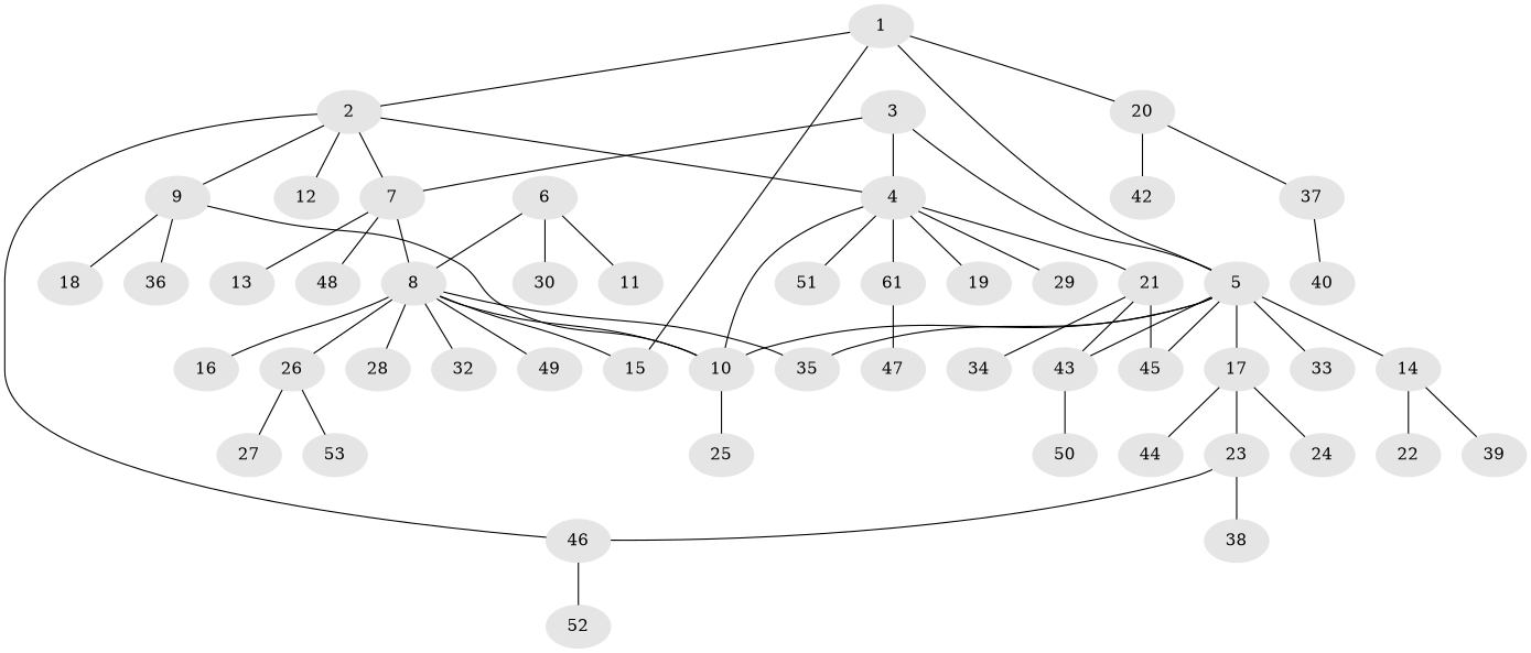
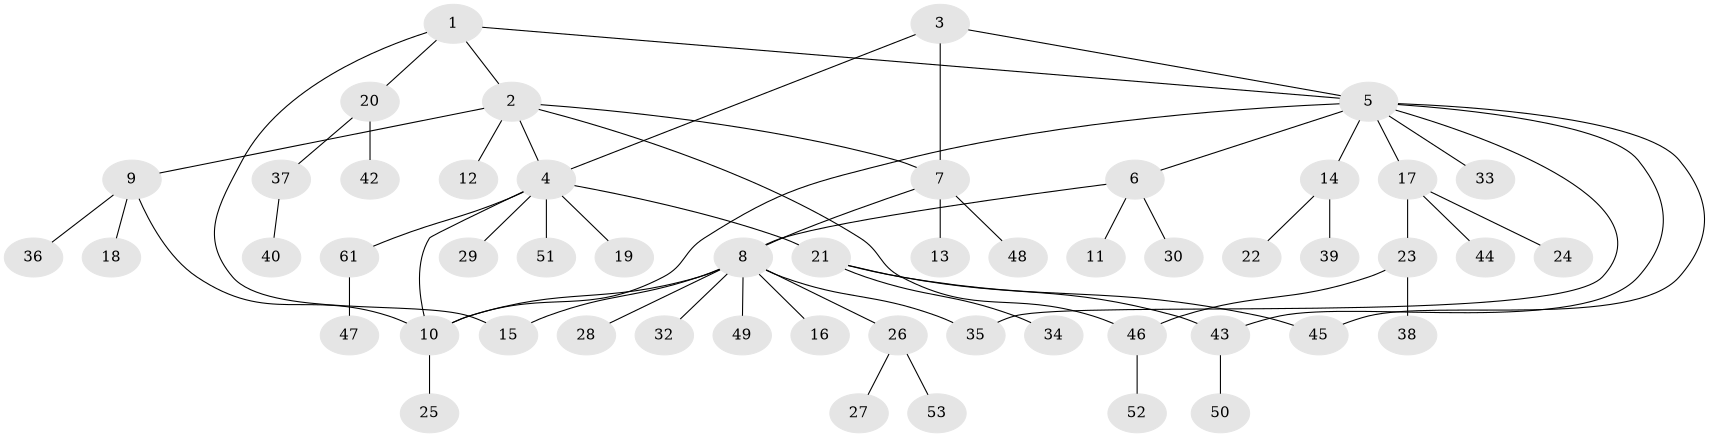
  graph {
    node [color=gray90 style=filled]
    1
    2
    5
    15
    20
    4
    7
    9
    12
    46
    10
    6
    14
    17
    33
    35
    43
    45
    37
    42
    19
    21
    29
    n24 [label=61]
    51
    8
    13
    48
    18
    36
    52
    3
    25
    34
    47
    11
    30
    22
    39
    23
    24
    44
    50
    16
    26
    28
    32
    49
    27
    53
    38
    40
    1 -- 2
    1 -- 5
    1 -- 15
    1 -- 20
    2 -- 4
    2 -- 7
    2 -- 9
    2 -- 12
    2 -- 46
    5 -- 10
+   5 -- 6
    5 -- 14
    5 -- 17
    5 -- 33
    5 -- 35
    5 -- 43
    5 -- 45
    20 -- 37
    20 -- 42
    4 -- 10
    4 -- 19
    4 -- 21
    4 -- 29
    4 -- n24
    4 -- 51
    7 -- 8
    7 -- 13
    7 -- 48
    9 -- 10
    9 -- 18
    9 -- 36
    46 -- 52
    10 -- 25
    6 -- 8
    6 -- 11
    6 -- 30
    14 -- 22
    14 -- 39
    17 -- 23
    17 -- 24
    17 -- 44
    43 -- 50
    37 -- 40
    21 -- 43
    21 -- 45
    21 -- 34
    n24 -- 47
    8 -- 15
    8 -- 10
    8 -- 35
    8 -- 16
    8 -- 26
    8 -- 28
    8 -- 32
    8 -- 49
    3 -- 5
    3 -- 4
    3 -- 7
    23 -- 46
    23 -- 38
    26 -- 27
    26 -- 53
  }
